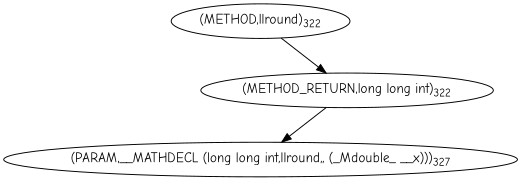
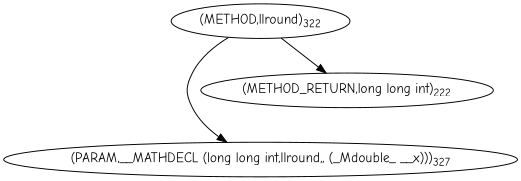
  digraph {
    fontname="Comic Neue"
    node [fontname="Comic Neue"]
    edge [fontname="Comic Neue"]
    n1 [label=<(METHOD,llround)<SUB>322</SUB>>]
    n2 [label=<(PARAM,__MATHDECL (long long int,llround,, (_Mdouble_ __x)))<SUB>327</SUB>>]
-   n3 [label=<(METHOD_RETURN,long long int)<SUB>322</SUB>>]
-   n3 -> n2
+   n3 [label=<(METHOD_RETURN,long long int)<SUB>222</SUB>>]
+   n1 -> n2
    n1 -> n3
  }
